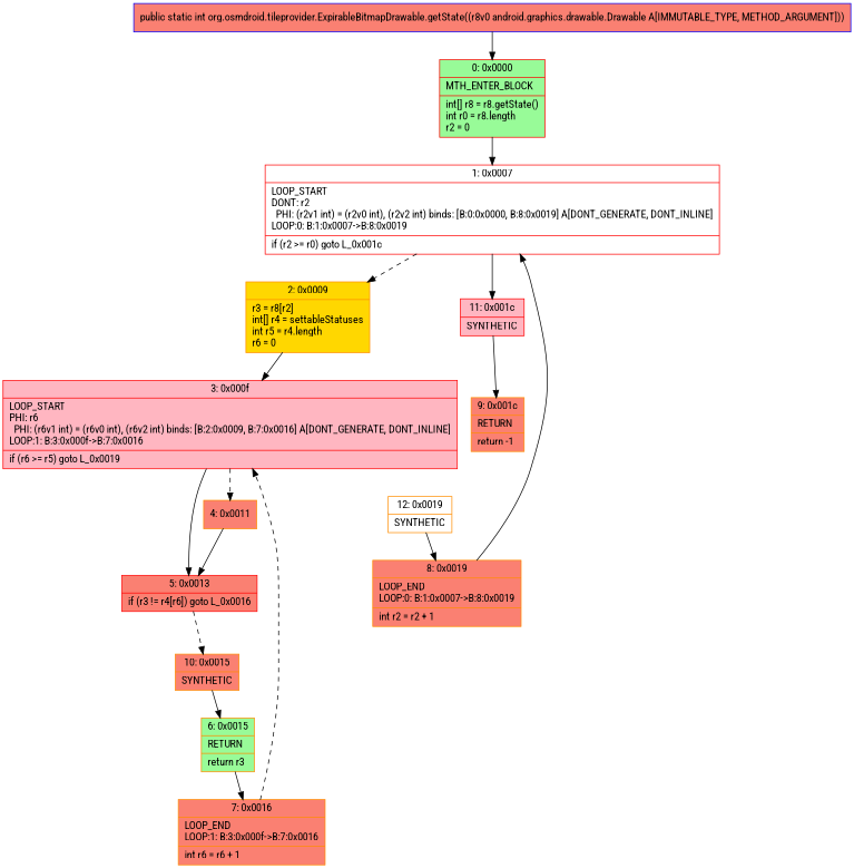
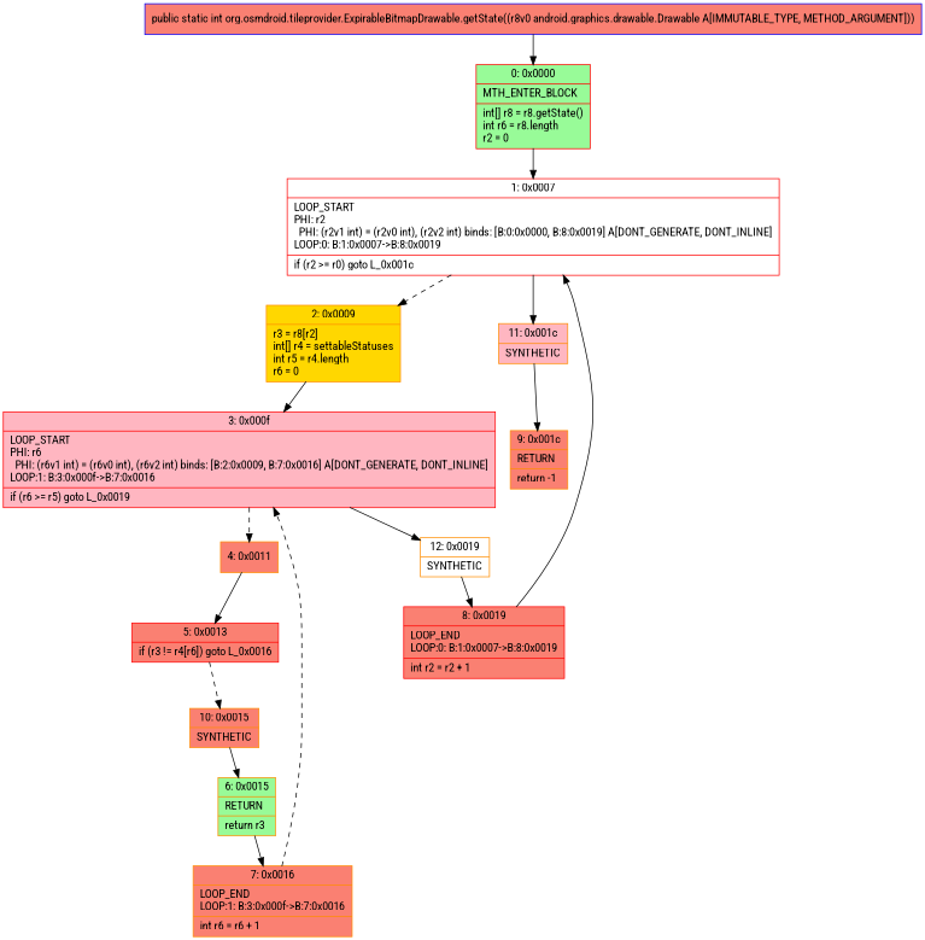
  digraph {
    fontname="Roboto Condensed"
    node [color=darkorange fillcolor=salmon fontname="Roboto Condensed" shape=record style=filled]
    edge [fontname="Roboto Condensed"]
-   n1 [color=red fillcolor=palegreen label="{0\:\ 0x0000|MTH_ENTER_BLOCK\l|int[] r8 = r8.getState()\lint r0 = r8.length\lr2 = 0\l}"]
-   n2 [color=red fillcolor=white label="{1\:\ 0x0007|LOOP_START\lDONT: r2 \l  PHI: (r2v1 int) = (r2v0 int), (r2v2 int) binds: [B:0:0x0000, B:8:0x0019] A[DONT_GENERATE, DONT_INLINE]\lLOOP:0: B:1:0x0007\-\>B:8:0x0019\l|if (r2 \>= r0) goto L_0x001c\l}"]
+   n1 [color=red fillcolor=palegreen label="{0\:\ 0x0000|MTH_ENTER_BLOCK\l|int[] r8 = r8.getState()\lint r6 = r8.length\lr2 = 0\l}"]
+   n2 [color=red fillcolor=white label="{1\:\ 0x0007|LOOP_START\lPHI: r2 \l  PHI: (r2v1 int) = (r2v0 int), (r2v2 int) binds: [B:0:0x0000, B:8:0x0019] A[DONT_GENERATE, DONT_INLINE]\lLOOP:0: B:1:0x0007\-\>B:8:0x0019\l|if (r2 \>= r0) goto L_0x001c\l}"]
    n3 [fillcolor=gold label="{2\:\ 0x0009|r3 = r8[r2]\lint[] r4 = settableStatuses\lint r5 = r4.length\lr6 = 0\l}"]
-   n4 [color=red fillcolor=lightpink label="{11\:\ 0x001c|SYNTHETIC\l}"]
+   n4 [fillcolor=lightpink label="{11\:\ 0x001c|SYNTHETIC\l}"]
    n5 [color=red fillcolor=lightpink label="{3\:\ 0x000f|LOOP_START\lPHI: r6 \l  PHI: (r6v1 int) = (r6v0 int), (r6v2 int) binds: [B:2:0x0009, B:7:0x0016] A[DONT_GENERATE, DONT_INLINE]\lLOOP:1: B:3:0x000f\-\>B:7:0x0016\l|if (r6 \>= r5) goto L_0x0019\l}"]
    n6 [label="{9\:\ 0x001c|RETURN\l|return \-1\l}"]
    n7 [label="{4\:\ 0x0011}"]
    n8 [fillcolor=white label="{12\:\ 0x0019|SYNTHETIC\l}"]
    n9 [color=red label="{5\:\ 0x0013|if (r3 != r4[r6]) goto L_0x0016\l}"]
-   n10 [label="{8\:\ 0x0019|LOOP_END\lLOOP:0: B:1:0x0007\-\>B:8:0x0019\l|int r2 = r2 + 1\l}"]
+   n10 [color=red label="{8\:\ 0x0019|LOOP_END\lLOOP:0: B:1:0x0007\-\>B:8:0x0019\l|int r2 = r2 + 1\l}"]
    n11 [label="{10\:\ 0x0015|SYNTHETIC\l}"]
    n12 [label="{7\:\ 0x0016|LOOP_END\lLOOP:1: B:3:0x000f\-\>B:7:0x0016\l|int r6 = r6 + 1\l}"]
    n13 [fillcolor=palegreen label="{6\:\ 0x0015|RETURN\l|return r3\l}"]
    n14 [color=blue label="{public static int org.osmdroid.tileprovider.ExpirableBitmapDrawable.getState((r8v0 android.graphics.drawable.Drawable A[IMMUTABLE_TYPE, METHOD_ARGUMENT])) }"]
    n1 -> n2
    n2 -> n3 [style=dashed]
    n2 -> n4
    n3 -> n5
    n4 -> n6
    n5 -> n7 [style=dashed]
-   n5 -> n9
+   n5 -> n8
    n7 -> n9
    n8 -> n10
    n9 -> n11 [style=dashed]
    n10 -> n2
    n11 -> n13
    n12 -> n5 [style=dashed]
    n13 -> n12
    n14 -> n1
  }
